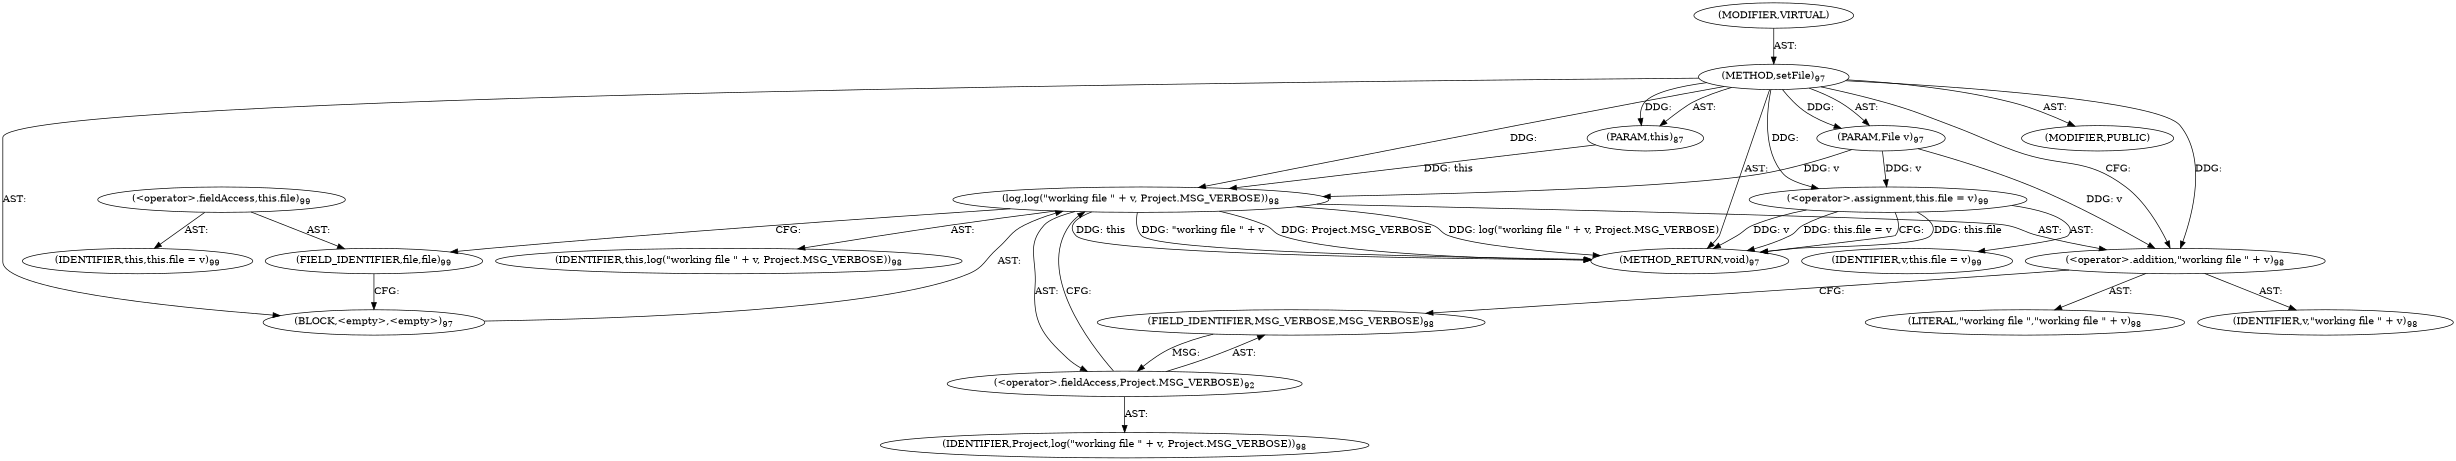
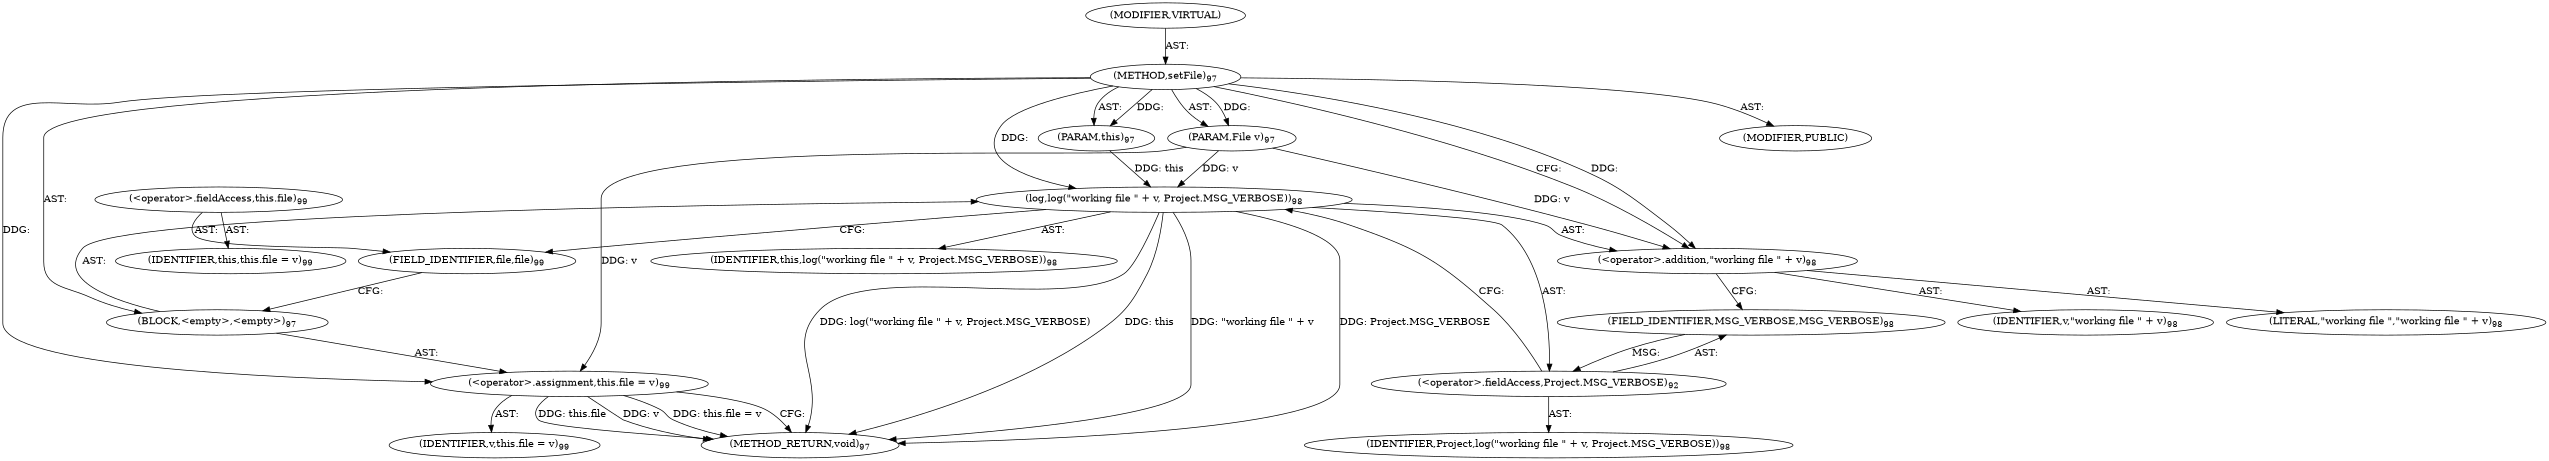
  digraph {
    n1 [label=<(METHOD,setFile)<SUB>97</SUB>>]
-   n2 [label=<(PARAM,this)<SUB>87</SUB>>]
+   n2 [label=<(PARAM,this)<SUB>97</SUB>>]
    n3 [label=<(PARAM,File v)<SUB>97</SUB>>]
    n4 [label=<(BLOCK,&lt;empty&gt;,&lt;empty&gt;)<SUB>97</SUB>>]
    n5 [label=<(log,log(&quot;working file &quot; + v, Project.MSG_VERBOSE))<SUB>98</SUB>>]
    n6 [label=<(&lt;operator&gt;.addition,&quot;working file &quot; + v)<SUB>98</SUB>>]
    n7 [label=<(&lt;operator&gt;.assignment,this.file = v)<SUB>99</SUB>>]
    n8 [label=<(MODIFIER,PUBLIC)>]
    n9 [label=<(METHOD_RETURN,void)<SUB>97</SUB>>]
    n10 [label=<(IDENTIFIER,this,log(&quot;working file &quot; + v, Project.MSG_VERBOSE))<SUB>98</SUB>>]
    n11 [label=<(&lt;operator&gt;.fieldAccess,Project.MSG_VERBOSE)<SUB>92</SUB>>]
    n12 [label=<(FIELD_IDENTIFIER,file,file)<SUB>99</SUB>>]
    n13 [label=<(LITERAL,&quot;working file &quot;,&quot;working file &quot; + v)<SUB>98</SUB>>]
    n14 [label=<(IDENTIFIER,v,&quot;working file &quot; + v)<SUB>98</SUB>>]
    n15 [label=<(FIELD_IDENTIFIER,MSG_VERBOSE,MSG_VERBOSE)<SUB>98</SUB>>]
    n16 [label=<(IDENTIFIER,v,this.file = v)<SUB>99</SUB>>]
    n17 [label=<(MODIFIER,VIRTUAL)>]
    n18 [label=<(IDENTIFIER,Project,log(&quot;working file &quot; + v, Project.MSG_VERBOSE))<SUB>98</SUB>>]
    n19 [label=<(&lt;operator&gt;.fieldAccess,this.file)<SUB>99</SUB>>]
    n20 [label=<(IDENTIFIER,this,this.file = v)<SUB>99</SUB>>]
    n1 -> n2 [label="AST: "]
    n1 -> n2 [label="DDG: "]
    n1 -> n3 [label="AST: "]
    n1 -> n3 [label="DDG: "]
    n1 -> n4 [label="AST: "]
    n1 -> n5 [label="DDG: "]
    n1 -> n6 [label="CFG: "]
    n1 -> n6 [label="DDG: "]
    n1 -> n7 [label="DDG: "]
    n1 -> n8 [label="AST: "]
-   n1 -> n9 [label="AST: "]
    n2 -> n5 [label="DDG: this"]
    n3 -> n5 [label="DDG: v"]
    n3 -> n6 [label="DDG: v"]
    n3 -> n7 [label="DDG: v"]
    n4 -> n5 [label="AST: "]
+   n4 -> n7 [label="AST: "]
    n5 -> n6 [label="AST: "]
    n5 -> n9 [label="DDG: this"]
    n5 -> n9 [label="DDG: &quot;working file &quot; + v"]
    n5 -> n9 [label="DDG: Project.MSG_VERBOSE"]
    n5 -> n9 [label="DDG: log(&quot;working file &quot; + v, Project.MSG_VERBOSE)"]
    n5 -> n10 [label="AST: "]
    n5 -> n11 [label="AST: "]
    n5 -> n12 [label="CFG: "]
    n6 -> n13 [label="AST: "]
    n6 -> n14 [label="AST: "]
    n6 -> n15 [label="CFG: "]
    n7 -> n9 [label="CFG: "]
    n7 -> n9 [label="DDG: this.file"]
    n7 -> n9 [label="DDG: v"]
    n7 -> n9 [label="DDG: this.file = v"]
    n7 -> n16 [label="AST: "]
    n11 -> n5 [label="CFG: "]
    n11 -> n15 [label="AST: "]
    n11 -> n18 [label="AST: "]
    n12 -> n4 [label="CFG: "]
    n15 -> n11 [label="MSG: "]
    n17 -> n1 [label="AST: "]
    n19 -> n12 [label="AST: "]
    n19 -> n20 [label="AST: "]
  }
